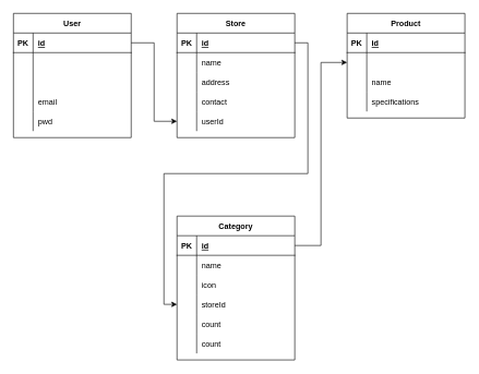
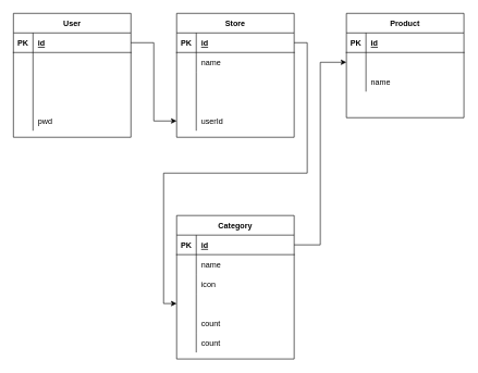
  <mxCell id="0" />
  <mxCell id="1" parent="0" />
  <mxCell id="2" value="User" style="shape=table;startSize=30;container=1;collapsible=1;childLayout=tableLayout;fixedRows=1;rowLines=0;fontStyle=1;align=center;resizeLast=1;" parent="1" vertex="1"><mxGeometry x="20" y="20" width="180" height="190" as="geometry" /></mxCell>
  <mxCell id="3" value="" style="shape=partialRectangle;collapsible=0;dropTarget=0;pointerEvents=0;fillColor=none;top=0;left=0;bottom=1;right=0;points=[[0,0.5],[1,0.5]];portConstraint=eastwest;" parent="2" vertex="1"><mxGeometry y="30" width="180" height="30" as="geometry" /></mxCell>
  <mxCell id="4" value="PK" style="shape=partialRectangle;connectable=0;fillColor=none;top=0;left=0;bottom=0;right=0;fontStyle=1;overflow=hidden;" parent="3" vertex="1"><mxGeometry width="30" height="30" as="geometry" /></mxCell>
  <mxCell id="5" value="id" style="shape=partialRectangle;connectable=0;fillColor=none;top=0;left=0;bottom=0;right=0;align=left;spacingLeft=6;fontStyle=5;overflow=hidden;" parent="3" vertex="1"><mxGeometry x="30" width="150" height="30" as="geometry" /></mxCell>
  <mxCell id="6" value="" style="shape=partialRectangle;collapsible=0;dropTarget=0;pointerEvents=0;fillColor=none;top=0;left=0;bottom=0;right=0;points=[[0,0.5],[1,0.5]];portConstraint=eastwest;" parent="2" vertex="1"><mxGeometry y="60" width="180" height="30" as="geometry" /></mxCell>
  <mxCell id="7" value="" style="shape=partialRectangle;connectable=0;fillColor=none;top=0;left=0;bottom=0;right=0;editable=1;overflow=hidden;" parent="6" vertex="1"><mxGeometry width="30" height="30" as="geometry" /></mxCell>
  <mxCell id="8" value="" style="shape=partialRectangle;collapsible=0;dropTarget=0;pointerEvents=0;fillColor=none;top=0;left=0;bottom=0;right=0;points=[[0,0.5],[1,0.5]];portConstraint=eastwest;" parent="2" vertex="1"><mxGeometry y="90" width="180" height="30" as="geometry" /></mxCell>
  <mxCell id="9" value="" style="shape=partialRectangle;connectable=0;fillColor=none;top=0;left=0;bottom=0;right=0;editable=1;overflow=hidden;" parent="8" vertex="1"><mxGeometry width="30" height="30" as="geometry" /></mxCell>
  <mxCell id="10" value="" style="shape=partialRectangle;collapsible=0;dropTarget=0;pointerEvents=0;fillColor=none;top=0;left=0;bottom=0;right=0;points=[[0,0.5],[1,0.5]];portConstraint=eastwest;" parent="2" vertex="1"><mxGeometry y="120" width="180" height="30" as="geometry" /></mxCell>
  <mxCell id="11" value="" style="shape=partialRectangle;connectable=0;fillColor=none;top=0;left=0;bottom=0;right=0;editable=1;overflow=hidden;" parent="10" vertex="1"><mxGeometry width="30" height="30" as="geometry" /></mxCell>
- <mxCell id="12" value="email" style="shape=partialRectangle;connectable=0;fillColor=none;top=0;left=0;bottom=0;right=0;align=left;spacingLeft=6;overflow=hidden;" parent="10" vertex="1"><mxGeometry x="30" width="150" height="30" as="geometry" /></mxCell>
  <mxCell id="13" value="" style="shape=partialRectangle;collapsible=0;dropTarget=0;pointerEvents=0;fillColor=none;top=0;left=0;bottom=0;right=0;points=[[0,0.5],[1,0.5]];portConstraint=eastwest;" parent="2" vertex="1"><mxGeometry y="150" width="180" height="30" as="geometry" /></mxCell>
  <mxCell id="14" value="" style="shape=partialRectangle;connectable=0;fillColor=none;top=0;left=0;bottom=0;right=0;editable=1;overflow=hidden;" parent="13" vertex="1"><mxGeometry width="30" height="30" as="geometry" /></mxCell>
  <mxCell id="15" value="pwd" style="shape=partialRectangle;connectable=0;fillColor=none;top=0;left=0;bottom=0;right=0;align=left;spacingLeft=6;overflow=hidden;" parent="13" vertex="1"><mxGeometry x="30" width="150" height="30" as="geometry" /></mxCell>
  <mxCell id="16" value="Store" style="shape=table;startSize=30;container=1;collapsible=1;childLayout=tableLayout;fixedRows=1;rowLines=0;fontStyle=1;align=center;resizeLast=1;" parent="1" vertex="1"><mxGeometry x="270" y="20" width="180" height="190" as="geometry" /></mxCell>
  <mxCell id="17" value="" style="shape=partialRectangle;collapsible=0;dropTarget=0;pointerEvents=0;fillColor=none;top=0;left=0;bottom=1;right=0;points=[[0,0.5],[1,0.5]];portConstraint=eastwest;" parent="16" vertex="1"><mxGeometry y="30" width="180" height="30" as="geometry" /></mxCell>
  <mxCell id="18" value="PK" style="shape=partialRectangle;connectable=0;fillColor=none;top=0;left=0;bottom=0;right=0;fontStyle=1;overflow=hidden;" parent="17" vertex="1"><mxGeometry width="30" height="30" as="geometry" /></mxCell>
  <mxCell id="19" value="id" style="shape=partialRectangle;connectable=0;fillColor=none;top=0;left=0;bottom=0;right=0;align=left;spacingLeft=6;fontStyle=5;overflow=hidden;" parent="17" vertex="1"><mxGeometry x="30" width="150" height="30" as="geometry" /></mxCell>
  <mxCell id="20" value="" style="shape=partialRectangle;collapsible=0;dropTarget=0;pointerEvents=0;fillColor=none;top=0;left=0;bottom=0;right=0;points=[[0,0.5],[1,0.5]];portConstraint=eastwest;" parent="16" vertex="1"><mxGeometry y="60" width="180" height="30" as="geometry" /></mxCell>
  <mxCell id="21" value="" style="shape=partialRectangle;connectable=0;fillColor=none;top=0;left=0;bottom=0;right=0;editable=1;overflow=hidden;" parent="20" vertex="1"><mxGeometry width="30" height="30" as="geometry" /></mxCell>
  <mxCell id="22" value="name" style="shape=partialRectangle;connectable=0;fillColor=none;top=0;left=0;bottom=0;right=0;align=left;spacingLeft=6;overflow=hidden;" parent="20" vertex="1"><mxGeometry x="30" width="150" height="30" as="geometry" /></mxCell>
  <mxCell id="23" value="" style="shape=partialRectangle;collapsible=0;dropTarget=0;pointerEvents=0;fillColor=none;top=0;left=0;bottom=0;right=0;points=[[0,0.5],[1,0.5]];portConstraint=eastwest;" parent="16" vertex="1"><mxGeometry y="90" width="180" height="30" as="geometry" /></mxCell>
  <mxCell id="24" value="" style="shape=partialRectangle;connectable=0;fillColor=none;top=0;left=0;bottom=0;right=0;editable=1;overflow=hidden;" parent="23" vertex="1"><mxGeometry width="30" height="30" as="geometry" /></mxCell>
- <mxCell id="25" value="address" style="shape=partialRectangle;connectable=0;fillColor=none;top=0;left=0;bottom=0;right=0;align=left;spacingLeft=6;overflow=hidden;" parent="23" vertex="1"><mxGeometry x="30" width="150" height="30" as="geometry" /></mxCell>
  <mxCell id="26" value="" style="shape=partialRectangle;collapsible=0;dropTarget=0;pointerEvents=0;fillColor=none;top=0;left=0;bottom=0;right=0;points=[[0,0.5],[1,0.5]];portConstraint=eastwest;" parent="16" vertex="1"><mxGeometry y="120" width="180" height="30" as="geometry" /></mxCell>
  <mxCell id="27" value="" style="shape=partialRectangle;connectable=0;fillColor=none;top=0;left=0;bottom=0;right=0;editable=1;overflow=hidden;" parent="26" vertex="1"><mxGeometry width="30" height="30" as="geometry" /></mxCell>
- <mxCell id="28" value="contact" style="shape=partialRectangle;connectable=0;fillColor=none;top=0;left=0;bottom=0;right=0;align=left;spacingLeft=6;overflow=hidden;" parent="26" vertex="1"><mxGeometry x="30" width="150" height="30" as="geometry" /></mxCell>
  <mxCell id="29" value="" style="shape=partialRectangle;collapsible=0;dropTarget=0;pointerEvents=0;fillColor=none;top=0;left=0;bottom=0;right=0;points=[[0,0.5],[1,0.5]];portConstraint=eastwest;" parent="16" vertex="1"><mxGeometry y="150" width="180" height="30" as="geometry" /></mxCell>
  <mxCell id="30" value="" style="shape=partialRectangle;connectable=0;fillColor=none;top=0;left=0;bottom=0;right=0;editable=1;overflow=hidden;" parent="29" vertex="1"><mxGeometry width="30" height="30" as="geometry" /></mxCell>
  <mxCell id="31" value="userId" style="shape=partialRectangle;connectable=0;fillColor=none;top=0;left=0;bottom=0;right=0;align=left;spacingLeft=6;overflow=hidden;" parent="29" vertex="1"><mxGeometry x="30" width="150" height="30" as="geometry" /></mxCell>
  <mxCell id="32" style="edgeStyle=orthogonalEdgeStyle;rounded=0;orthogonalLoop=1;jettySize=auto;html=1;exitX=1;exitY=0.5;exitDx=0;exitDy=0;entryX=0;entryY=0.5;entryDx=0;entryDy=0;" parent="1" source="3" target="29" edge="1"><mxGeometry relative="1" as="geometry" /></mxCell>
  <mxCell id="33" value="Product" style="shape=table;startSize=30;container=1;collapsible=1;childLayout=tableLayout;fixedRows=1;rowLines=0;fontStyle=1;align=center;resizeLast=1;" parent="1" vertex="1"><mxGeometry x="530" y="20" width="180" height="160" as="geometry" /></mxCell>
  <mxCell id="34" value="" style="shape=partialRectangle;collapsible=0;dropTarget=0;pointerEvents=0;fillColor=none;top=0;left=0;bottom=1;right=0;points=[[0,0.5],[1,0.5]];portConstraint=eastwest;" parent="33" vertex="1"><mxGeometry y="30" width="180" height="30" as="geometry" /></mxCell>
  <mxCell id="35" value="PK" style="shape=partialRectangle;connectable=0;fillColor=none;top=0;left=0;bottom=0;right=0;fontStyle=1;overflow=hidden;" parent="34" vertex="1"><mxGeometry width="30" height="30" as="geometry" /></mxCell>
  <mxCell id="36" value="id" style="shape=partialRectangle;connectable=0;fillColor=none;top=0;left=0;bottom=0;right=0;align=left;spacingLeft=6;fontStyle=5;overflow=hidden;" parent="34" vertex="1"><mxGeometry x="30" width="150" height="30" as="geometry" /></mxCell>
  <mxCell id="37" value="" style="shape=partialRectangle;collapsible=0;dropTarget=0;pointerEvents=0;fillColor=none;top=0;left=0;bottom=0;right=0;points=[[0,0.5],[1,0.5]];portConstraint=eastwest;" parent="33" vertex="1"><mxGeometry y="60" width="180" height="30" as="geometry" /></mxCell>
  <mxCell id="38" value="" style="shape=partialRectangle;connectable=0;fillColor=none;top=0;left=0;bottom=0;right=0;editable=1;overflow=hidden;" parent="37" vertex="1"><mxGeometry width="30" height="30" as="geometry" /></mxCell>
  <mxCell id="39" value="" style="shape=partialRectangle;collapsible=0;dropTarget=0;pointerEvents=0;fillColor=none;top=0;left=0;bottom=0;right=0;points=[[0,0.5],[1,0.5]];portConstraint=eastwest;" parent="33" vertex="1"><mxGeometry y="90" width="180" height="30" as="geometry" /></mxCell>
  <mxCell id="40" value="" style="shape=partialRectangle;connectable=0;fillColor=none;top=0;left=0;bottom=0;right=0;editable=1;overflow=hidden;" parent="39" vertex="1"><mxGeometry width="30" height="30" as="geometry" /></mxCell>
  <mxCell id="41" value="name" style="shape=partialRectangle;connectable=0;fillColor=none;top=0;left=0;bottom=0;right=0;align=left;spacingLeft=6;overflow=hidden;" parent="39" vertex="1"><mxGeometry x="30" width="150" height="30" as="geometry" /></mxCell>
  <mxCell id="42" value="" style="shape=partialRectangle;collapsible=0;dropTarget=0;pointerEvents=0;fillColor=none;top=0;left=0;bottom=0;right=0;points=[[0,0.5],[1,0.5]];portConstraint=eastwest;" parent="33" vertex="1"><mxGeometry y="120" width="180" height="30" as="geometry" /></mxCell>
  <mxCell id="43" value="" style="shape=partialRectangle;connectable=0;fillColor=none;top=0;left=0;bottom=0;right=0;editable=1;overflow=hidden;" parent="42" vertex="1"><mxGeometry width="30" height="30" as="geometry" /></mxCell>
- <mxCell id="44" value="specifications" style="shape=partialRectangle;connectable=0;fillColor=none;top=0;left=0;bottom=0;right=0;align=left;spacingLeft=6;overflow=hidden;" parent="42" vertex="1"><mxGeometry x="30" width="150" height="30" as="geometry" /></mxCell>
  <mxCell id="45" value="Category" style="shape=table;startSize=30;container=1;collapsible=1;childLayout=tableLayout;fixedRows=1;rowLines=0;fontStyle=1;align=center;resizeLast=1;" parent="1" vertex="1"><mxGeometry x="270" y="330" width="180" height="220" as="geometry" /></mxCell>
  <mxCell id="46" value="" style="shape=partialRectangle;collapsible=0;dropTarget=0;pointerEvents=0;fillColor=none;top=0;left=0;bottom=1;right=0;points=[[0,0.5],[1,0.5]];portConstraint=eastwest;" parent="45" vertex="1"><mxGeometry y="30" width="180" height="30" as="geometry" /></mxCell>
  <mxCell id="47" value="PK" style="shape=partialRectangle;connectable=0;fillColor=none;top=0;left=0;bottom=0;right=0;fontStyle=1;overflow=hidden;" parent="46" vertex="1"><mxGeometry width="30" height="30" as="geometry" /></mxCell>
  <mxCell id="48" value="id" style="shape=partialRectangle;connectable=0;fillColor=none;top=0;left=0;bottom=0;right=0;align=left;spacingLeft=6;fontStyle=5;overflow=hidden;" parent="46" vertex="1"><mxGeometry x="30" width="150" height="30" as="geometry" /></mxCell>
  <mxCell id="49" value="" style="shape=partialRectangle;collapsible=0;dropTarget=0;pointerEvents=0;fillColor=none;top=0;left=0;bottom=0;right=0;points=[[0,0.5],[1,0.5]];portConstraint=eastwest;" parent="45" vertex="1"><mxGeometry y="60" width="180" height="30" as="geometry" /></mxCell>
  <mxCell id="50" value="" style="shape=partialRectangle;connectable=0;fillColor=none;top=0;left=0;bottom=0;right=0;editable=1;overflow=hidden;" parent="49" vertex="1"><mxGeometry width="30" height="30" as="geometry" /></mxCell>
  <mxCell id="51" value="name" style="shape=partialRectangle;connectable=0;fillColor=none;top=0;left=0;bottom=0;right=0;align=left;spacingLeft=6;overflow=hidden;" parent="49" vertex="1"><mxGeometry x="30" width="150" height="30" as="geometry" /></mxCell>
  <mxCell id="52" value="" style="shape=partialRectangle;collapsible=0;dropTarget=0;pointerEvents=0;fillColor=none;top=0;left=0;bottom=0;right=0;points=[[0,0.5],[1,0.5]];portConstraint=eastwest;" parent="45" vertex="1"><mxGeometry y="90" width="180" height="30" as="geometry" /></mxCell>
  <mxCell id="53" value="" style="shape=partialRectangle;connectable=0;fillColor=none;top=0;left=0;bottom=0;right=0;editable=1;overflow=hidden;" parent="52" vertex="1"><mxGeometry width="30" height="30" as="geometry" /></mxCell>
  <mxCell id="54" value="icon" style="shape=partialRectangle;connectable=0;fillColor=none;top=0;left=0;bottom=0;right=0;align=left;spacingLeft=6;overflow=hidden;" parent="52" vertex="1"><mxGeometry x="30" width="150" height="30" as="geometry" /></mxCell>
  <mxCell id="55" value="" style="shape=partialRectangle;collapsible=0;dropTarget=0;pointerEvents=0;fillColor=none;top=0;left=0;bottom=0;right=0;points=[[0,0.5],[1,0.5]];portConstraint=eastwest;" parent="45" vertex="1"><mxGeometry y="120" width="180" height="30" as="geometry" /></mxCell>
  <mxCell id="56" value="" style="shape=partialRectangle;connectable=0;fillColor=none;top=0;left=0;bottom=0;right=0;editable=1;overflow=hidden;" parent="55" vertex="1"><mxGeometry width="30" height="30" as="geometry" /></mxCell>
- <mxCell id="57" value="storeId" style="shape=partialRectangle;connectable=0;fillColor=none;top=0;left=0;bottom=0;right=0;align=left;spacingLeft=6;overflow=hidden;" parent="55" vertex="1"><mxGeometry x="30" width="150" height="30" as="geometry" /></mxCell>
  <mxCell id="58" value="" style="shape=partialRectangle;collapsible=0;dropTarget=0;pointerEvents=0;fillColor=none;top=0;left=0;bottom=0;right=0;points=[[0,0.5],[1,0.5]];portConstraint=eastwest;" vertex="1" parent="45"><mxGeometry y="150" width="180" height="30" as="geometry" /></mxCell>
  <mxCell id="59" value="" style="shape=partialRectangle;connectable=0;fillColor=none;top=0;left=0;bottom=0;right=0;editable=1;overflow=hidden;" vertex="1" parent="58"><mxGeometry width="30" height="30" as="geometry" /></mxCell>
  <mxCell id="60" value="count" style="shape=partialRectangle;connectable=0;fillColor=none;top=0;left=0;bottom=0;right=0;align=left;spacingLeft=6;overflow=hidden;" vertex="1" parent="58"><mxGeometry x="30" width="150" height="30" as="geometry" /></mxCell>
  <mxCell id="61" value="" style="shape=partialRectangle;collapsible=0;dropTarget=0;pointerEvents=0;fillColor=none;top=0;left=0;bottom=0;right=0;points=[[0,0.5],[1,0.5]];portConstraint=eastwest;" vertex="1" parent="45"><mxGeometry y="180" width="180" height="30" as="geometry" /></mxCell>
  <mxCell id="62" value="" style="shape=partialRectangle;connectable=0;fillColor=none;top=0;left=0;bottom=0;right=0;editable=1;overflow=hidden;" vertex="1" parent="61"><mxGeometry width="30" height="30" as="geometry" /></mxCell>
  <mxCell id="63" value="count" style="shape=partialRectangle;connectable=0;fillColor=none;top=0;left=0;bottom=0;right=0;align=left;spacingLeft=6;overflow=hidden;" vertex="1" parent="61"><mxGeometry x="30" width="150" height="30" as="geometry" /></mxCell>
  <mxCell id="64" style="edgeStyle=orthogonalEdgeStyle;rounded=0;orthogonalLoop=1;jettySize=auto;html=1;exitX=1;exitY=0.5;exitDx=0;exitDy=0;" parent="1" source="46" target="37" edge="1"><mxGeometry relative="1" as="geometry" /></mxCell>
  <mxCell id="65" style="edgeStyle=orthogonalEdgeStyle;rounded=0;orthogonalLoop=1;jettySize=auto;html=1;exitX=1;exitY=0.5;exitDx=0;exitDy=0;entryX=0;entryY=0.5;entryDx=0;entryDy=0;" parent="1" source="17" target="55" edge="1"><mxGeometry relative="1" as="geometry" /></mxCell>
